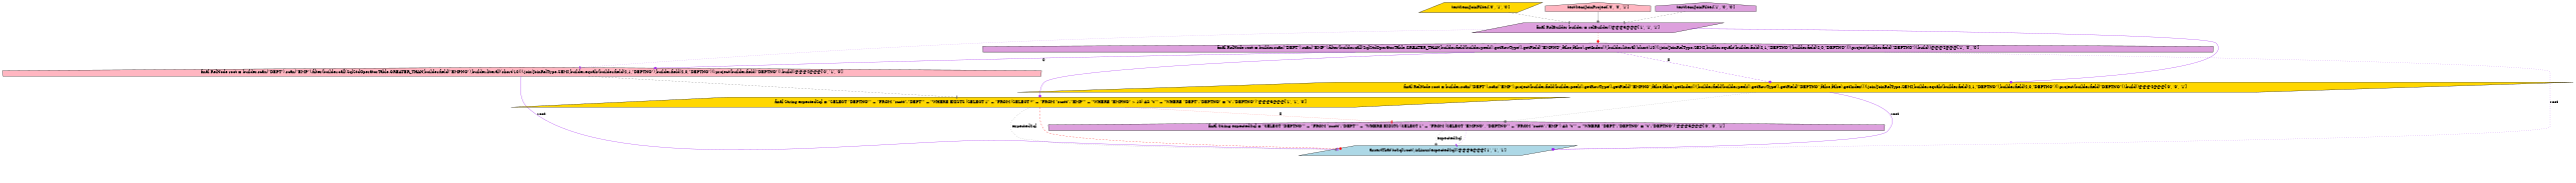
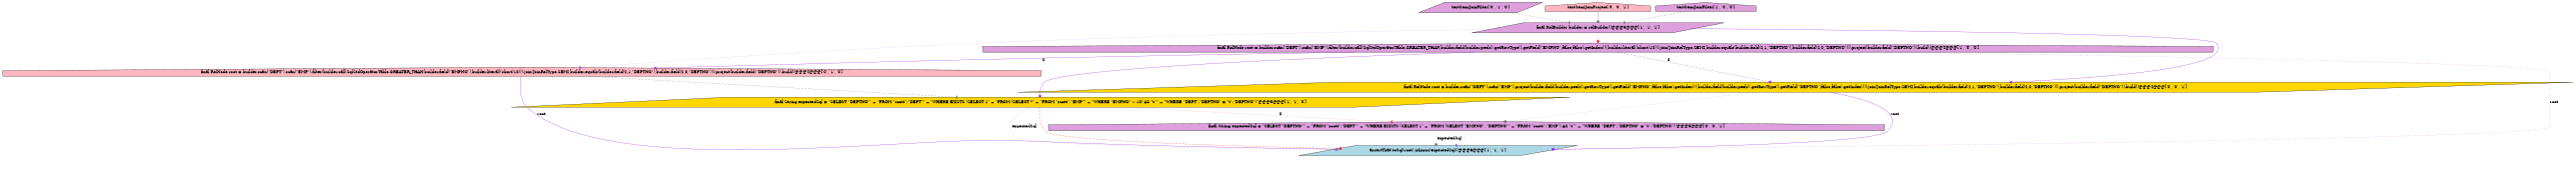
  digraph {
    node [fillcolor=plum shape=parallelogram style=filled]
    edge [style=dotted color=purple arrowhead=tee]
-   n1 [fillcolor=gold label="testSemiJoinFilter['0', '1', '0']"]
+   n1 [label="testSemiJoinFilter['0', '1', '0']"]
    n2 [label="final RelBuilder builder = relBuilder()@@@3@@@['1', '1', '1']"]
    n3 [fillcolor=lightpink label="final RelNode root = builder.scan(\"DEPT\").scan(\"EMP\").filter(builder.call(SqlStdOperatorTable.GREATER_THAN,builder.field(\"EMPNO\"),builder.literal((short)10))).join(JoinRelType.SEMI,builder.equals(builder.field(2,1,\"DEPTNO\"),builder.field(2,0,\"DEPTNO\"))).project(builder.field(\"DEPTNO\")).build()@@@4@@@['0', '1', '0']" shape=house]
    n4 [label="final RelNode root = builder.scan(\"DEPT\").scan(\"EMP\").filter(builder.call(SqlStdOperatorTable.GREATER_THAN,builder.field(builder.peek().getRowType().getField(\"EMPNO\",false,false).getIndex()),builder.literal((short)10))).join(JoinRelType.SEMI,builder.equals(builder.field(2,1,\"DEPTNO\"),builder.field(2,0,\"DEPTNO\"))).project(builder.field(\"DEPTNO\")).build()@@@4@@@['1', '0', '0']" shape=house]
    n5 [fillcolor=gold label="final RelNode root = builder.scan(\"DEPT\").scan(\"EMP\").project(builder.field(builder.peek().getRowType().getField(\"EMPNO\",false,false).getIndex()),builder.field(builder.peek().getRowType().getField(\"DEPTNO\",false,false).getIndex())).join(JoinRelType.SEMI,builder.equals(builder.field(2,1,\"DEPTNO\"),builder.field(2,0,\"DEPTNO\"))).project(builder.field(\"DEPTNO\")).build()@@@4@@@['0', '0', '1']"]
    n6 [fillcolor=lightblue label="assertThat(toSql(root),isLinux(expectedSql))@@@6@@@['1', '1', '1']"]
    n7 [fillcolor=gold label="final String expectedSql = \"SELECT \"DEPTNO\"\" + \"FROM \"scott\".\"DEPT\"\" + \"WHERE EXISTS (SELECT 1\" + \"FROM (SELECT *\" + \"FROM \"scott\".\"EMP\"\" + \"WHERE \"EMPNO\" > 10) AS \"t\"\" + \"WHERE \"DEPT\".\"DEPTNO\" = \"t\".\"DEPTNO\")\"@@@5@@@['1', '1', '0']"]
    n8 [label="final String expectedSql = \"SELECT \"DEPTNO\"\" + \"FROM \"scott\".\"DEPT\"\" + \"WHERE EXISTS (SELECT 1\" + \"FROM (SELECT \"EMPNO\", \"DEPTNO\"\" + \"FROM \"scott\".\"EMP\") AS \"t\"\" + \"WHERE \"DEPT\".\"DEPTNO\" = \"t\".\"DEPTNO\")\"@@@5@@@['0', '0', '1']" shape=house]
    n9 [fillcolor=lightpink label="testSemiJoinProject['0', '0', '1']" shape=house]
    n10 [label="testSemiJoinFilter['1', '0', '0']" shape=house]
    n1 -> n2 [style=dashed color=gray40]
    n2 -> n3
    n2 -> n4 [color=red arrowhead=diamond]
    n2 -> n5 [style=solid arrowhead=dot]
    n3 -> n6 [label=root style=solid]
    n3 -> n7 [style=dashed color=gray40]
    n4 -> n3 [label=0 style=solid arrowhead=diamond]
    n4 -> n5 [label=0 style=dashed arrowhead=dot]
    n4 -> n6 [label=root arrowhead=dot]
    n4 -> n7 [style=solid arrowhead=dot]
    n5 -> n6 [label=root style=solid arrowhead=diamond]
    n5 -> n8 [color=gray40 arrowhead=dot]
    n7 -> n6 [label=expectedSql color=gray40]
    n7 -> n6 [style=dashed color=red arrowhead=dot]
    n7 -> n8 [label=0 color=red]
    n8 -> n6
    n8 -> n6 [label=expectedSql color=gray40 arrowhead=dot]
    n9 -> n2 [style=solid color=gray40 arrowhead=dot]
    n10 -> n2 [style=dashed color=gray40]
  }
